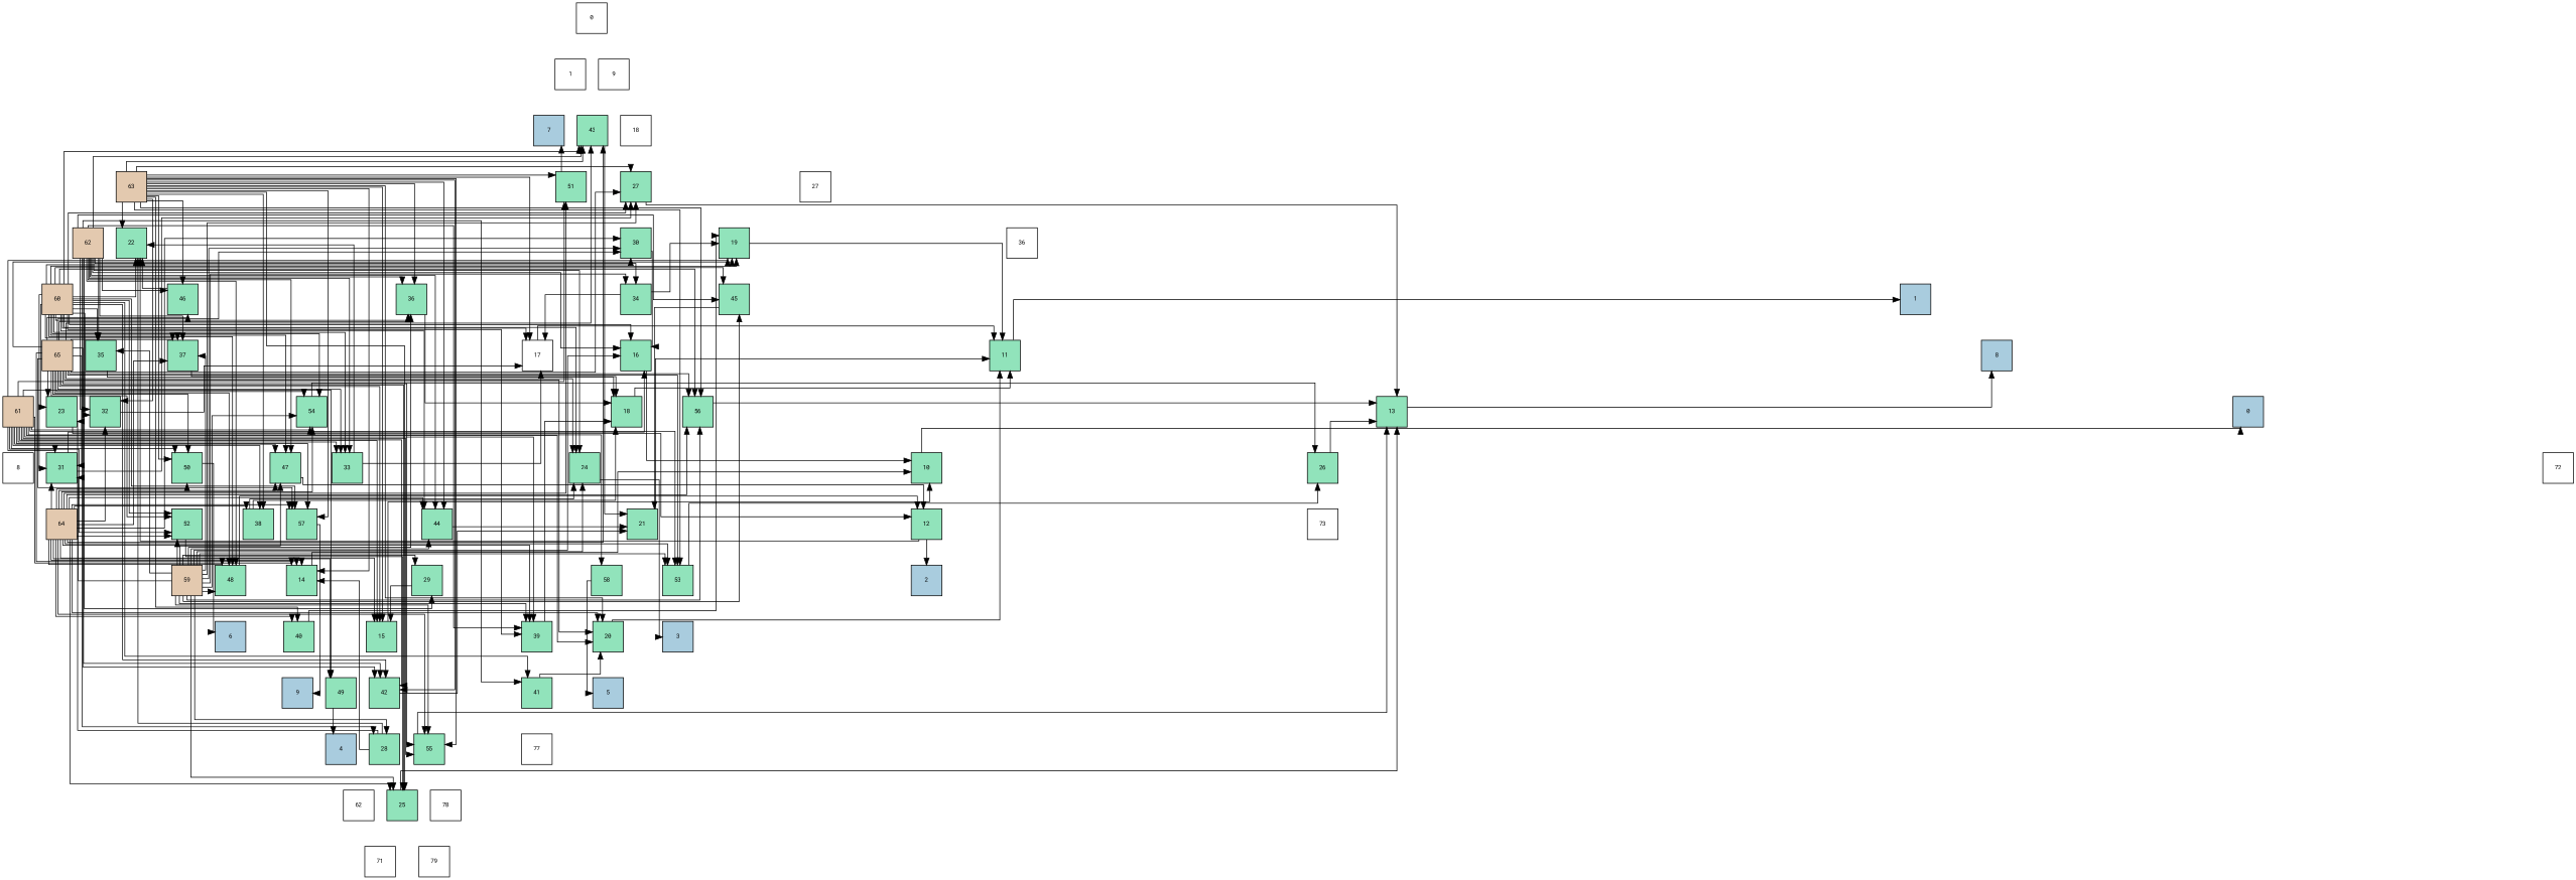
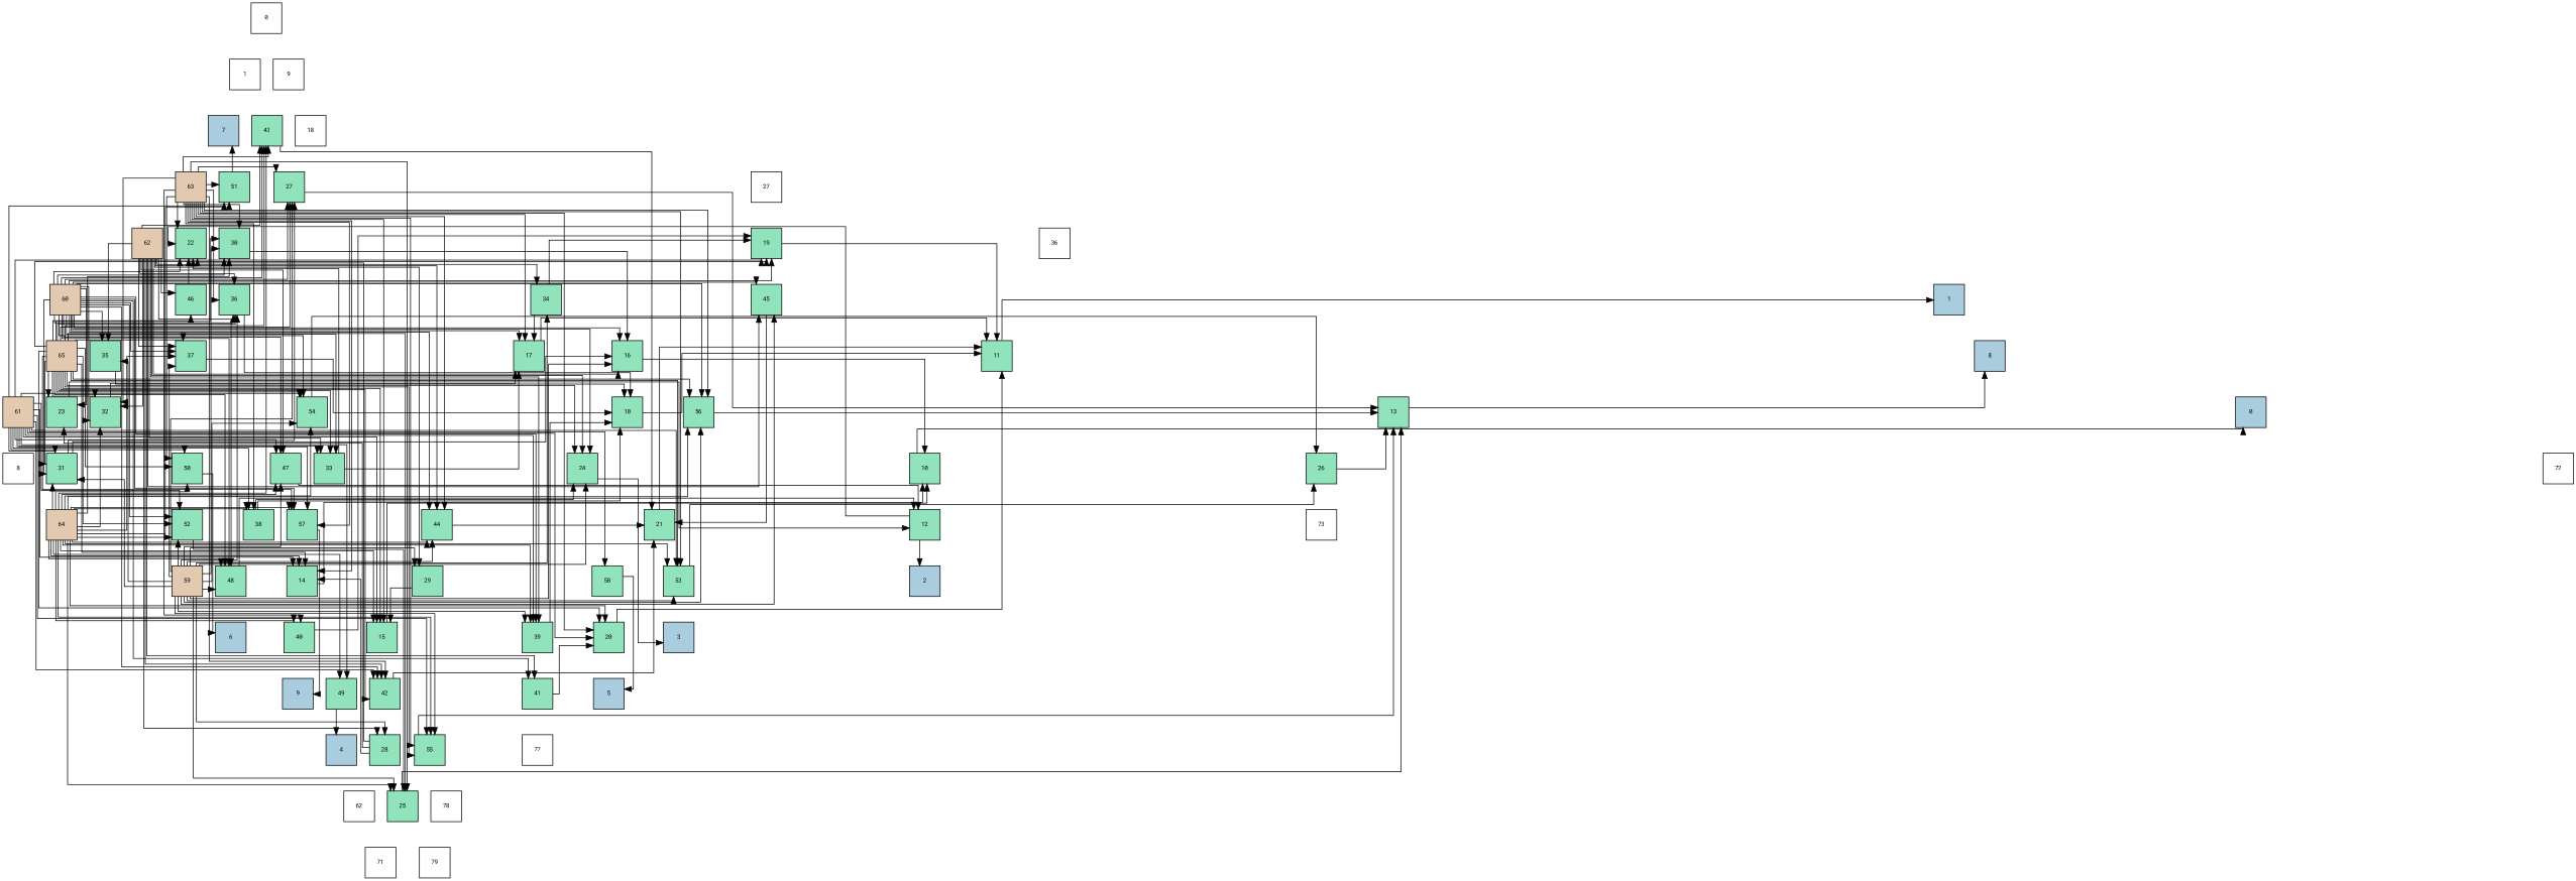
  digraph {
    fontname="Roboto Mono"
    rank=same
    rankdir=TB
    splines=ortho
    node [fillcolor="#91e3bb" fixedsize=true fontname="Roboto Mono" fontsize=8 shape=square style=filled]
    edge [constraint=false fontname="Roboto Mono" style=vis]
    n1 [fillcolor="#ffffff" label=0 width=0.6]
    n2 [fillcolor="#ffffff" label=1 width=0.6]
    n3 [fillcolor="#ffffff" label=9 width=0.6]
    n4 [fillcolor="#a9ccde" label=7 width=0.6]
    n5 [label=43 width=0.6]
    n6 [fillcolor="#ffffff" label=18 width=0.6]
    n7 [fillcolor="#e3c9af" label=63 width=0.6]
    n8 [label=51 width=0.6]
    n9 [label=27 width=0.6]
    n10 [label=21 width=0.6]
    n11 [fillcolor="#e3c9af" label=62 width=0.6]
    n12 [label=22 width=0.6]
    n13 [label=30 width=0.6]
    n14 [label=36 width=0.6]
    n15 [label=32 width=0.6]
    n16 [label=50 width=0.6]
-   n17 [fillcolor="#ffffff" label=17 width=0.6]
+   n17 [label=17 width=0.6]
    n18 [label=38 width=0.6]
    n19 [label=57 width=0.6]
    n20 [label=14 width=0.6]
    n21 [label=40 width=0.6]
    n22 [label=56 width=0.6]
    n23 [label=44 width=0.6]
    n24 [label=15 width=0.6]
    n25 [label=42 width=0.6]
    n26 [label=53 width=0.6]
    n27 [label=20 width=0.6]
    n28 [label=55 width=0.6]
    n29 [label=25 width=0.6]
    n30 [fillcolor="#e3c9af" label=60 width=0.6]
    n31 [label=46 width=0.6]
    n32 [label=35 width=0.6]
    n33 [label=37 width=0.6]
    n34 [label=34 width=0.6]
    n35 [label=47 width=0.6]
    n36 [label=48 width=0.6]
    n37 [label=45 width=0.6]
    n38 [label=16 width=0.6]
    n39 [label=33 width=0.6]
    n40 [label=24 width=0.6]
    n41 [label=29 width=0.6]
    n42 [label=39 width=0.6]
    n43 [label=28 width=0.6]
    n44 [label=41 width=0.6]
    n45 [label=19 width=0.6]
    n46 [label=13 width=0.6]
    n47 [label=18 width=0.6]
    n48 [label=52 width=0.6]
    n49 [fillcolor="#a9ccde" label=6 width=0.6]
    n50 [label=54 width=0.6]
    n51 [label=11 width=0.6]
    n52 [fillcolor="#a9ccde" label=9 width=0.6]
    n53 [label=10 width=0.6]
    n54 [label=49 width=0.6]
    n55 [label=58 width=0.6]
    n56 [label=26 width=0.6]
    n57 [fillcolor="#a9ccde" label=3 width=0.6]
    n58 [fillcolor="#a9ccde" label=5 width=0.6]
    n59 [fillcolor="#ffffff" label=78 width=0.6]
    n60 [fillcolor="#ffffff" label=71 width=0.6]
    n61 [fillcolor="#ffffff" label=79 width=0.6]
    n62 [fillcolor="#e3c9af" label=65 width=0.6]
    n63 [label=23 width=0.6]
    n64 [label=31 width=0.6]
    n65 [label=12 width=0.6]
    n66 [fillcolor="#ffffff" label=62 width=0.6]
    n67 [fillcolor="#ffffff" label=77 width=0.6]
    n68 [fillcolor="#e3c9af" label=61 width=0.6]
    n69 [fillcolor="#e3c9af" label=64 width=0.6]
    n70 [fillcolor="#e3c9af" label=59 width=0.6]
    n71 [fillcolor="#ffffff" label=8 width=0.6]
    n72 [fillcolor="#a9ccde" label=4 width=0.6]
    n73 [fillcolor="#ffffff" label=27 width=0.6]
    n74 [fillcolor="#a9ccde" label=2 width=0.6]
    n75 [fillcolor="#ffffff" label=36 width=0.6]
    n76 [fillcolor="#a9ccde" label=8 width=0.6]
    n77 [fillcolor="#a9ccde" label=1 width=0.6]
    n78 [fillcolor="#ffffff" label=73 width=0.6]
    n79 [fillcolor="#a9ccde" label=0 width=0.6]
    n80 [fillcolor="#ffffff" label=72 width=0.6]
    n1 -> n2 [constraint=true style=invis]
    n1 -> n3 [constraint=true style=invis]
    n2 -> n4 [constraint=true style=invis]
    n2 -> n5 [constraint=true style=invis]
    n3 -> n5 [constraint=true style=invis]
    n3 -> n6 [constraint=true style=invis]
    n4 -> n7 [constraint=true style=invis]
    n4 -> n8 [constraint=true style=invis]
    n5 -> n8 [constraint=true style=invis]
    n5 -> n9 [constraint=true style=invis]
    n5 -> n10
    n6 -> n9 [constraint=true style=invis]
    n6 -> n73 [constraint=true style=invis]
    n7 -> n5
    n7 -> n8
    n7 -> n9
    n7 -> n11 [constraint=true style=invis]
    n7 -> n12
    n7 -> n12 [constraint=true style=invis]
-   n7 -> n31
+   n7 -> n13
    n7 -> n14
    n7 -> n15
    n7 -> n16
    n7 -> n17
    n7 -> n18
    n7 -> n19
    n7 -> n20
    n7 -> n21
    n7 -> n22
    n7 -> n23
    n7 -> n24
    n7 -> n25
    n7 -> n26
    n7 -> n27
    n7 -> n28
    n7 -> n29
    n8 -> n4
    n8 -> n12 [constraint=true style=invis]
    n8 -> n13 [constraint=true style=invis]
    n9 -> n13 [constraint=true style=invis]
    n9 -> n45 [constraint=true style=invis]
    n9 -> n46
    n10 -> n26 [constraint=true style=invis]
    n10 -> n51
    n10 -> n55 [constraint=true style=invis]
    n11 -> n5
    n11 -> n14
    n11 -> n15
    n11 -> n23
    n11 -> n25
    n11 -> n30 [constraint=true style=invis]
    n11 -> n31
    n11 -> n31 [constraint=true style=invis]
    n11 -> n32
    n11 -> n33
    n11 -> n34
    n11 -> n35
    n11 -> n36
    n11 -> n37
    n11 -> n38
    n11 -> n39
    n11 -> n40
    n11 -> n41
    n11 -> n42
    n11 -> n43
    n11 -> n44
    n12 -> n14 [constraint=true style=invis]
    n12 -> n31 [constraint=true style=invis]
    n13 -> n14 [constraint=true style=invis]
    n13 -> n34 [constraint=true style=invis]
    n13 -> n38
    n14 -> n17 [constraint=true style=invis]
    n14 -> n33 [constraint=true style=invis]
    n14 -> n47
    n15 -> n16 [constraint=true style=invis]
    n15 -> n17
    n15 -> n35 [constraint=true style=invis]
    n16 -> n18 [constraint=true style=invis]
    n16 -> n48 [constraint=true style=invis]
    n16 -> n49
    n17 -> n47 [constraint=true style=invis]
    n17 -> n50 [constraint=true style=invis]
    n17 -> n51
    n18 -> n20 [constraint=true style=invis]
    n18 -> n36 [constraint=true style=invis]
    n18 -> n40
    n18 -> n47
    n19 -> n20 [constraint=true style=invis]
    n19 -> n41 [constraint=true style=invis]
    n19 -> n52
    n20 -> n21 [constraint=true style=invis]
    n20 -> n24 [constraint=true style=invis]
    n20 -> n53
    n21 -> n45
    n21 -> n52 [constraint=true style=invis]
    n21 -> n54 [constraint=true style=invis]
    n22 -> n40 [constraint=true style=invis]
    n22 -> n46
    n22 -> n53 [constraint=true style=invis]
    n23 -> n10
    n23 -> n41 [constraint=true style=invis]
    n23 -> n55 [constraint=true style=invis]
    n24 -> n25 [constraint=true style=invis]
    n24 -> n53
    n24 -> n54 [constraint=true style=invis]
    n25 -> n10
    n25 -> n28 [constraint=true style=invis]
    n25 -> n43 [constraint=true style=invis]
    n26 -> n27 [constraint=true style=invis]
    n26 -> n56
    n26 -> n57 [constraint=true style=invis]
    n27 -> n44 [constraint=true style=invis]
    n27 -> n51
    n27 -> n58 [constraint=true style=invis]
    n28 -> n29 [constraint=true style=invis]
    n28 -> n46
    n28 -> n59 [constraint=true style=invis]
    n29 -> n46
    n29 -> n60 [constraint=true style=invis]
    n29 -> n61 [constraint=true style=invis]
    n30 -> n5
    n30 -> n9
    n30 -> n12
    n30 -> n13
    n30 -> n14
    n30 -> n15
    n30 -> n17
    n30 -> n19
    n30 -> n22
    n30 -> n23
    n30 -> n25
    n30 -> n32
    n30 -> n32 [constraint=true style=invis]
    n30 -> n33
    n30 -> n35
    n30 -> n36
    n30 -> n37
    n30 -> n38
    n30 -> n39
    n30 -> n40
    n30 -> n42
    n30 -> n44
    n30 -> n45
    n30 -> n48
    n30 -> n50
    n30 -> n62 [constraint=true style=invis]
    n30 -> n63
    n30 -> n64
    n31 -> n12
    n31 -> n32 [constraint=true style=invis]
    n31 -> n33 [constraint=true style=invis]
    n32 -> n15 [constraint=true style=invis]
    n32 -> n47
    n32 -> n63 [constraint=true style=invis]
    n33 -> n15 [constraint=true style=invis]
    n33 -> n47
    n33 -> n50 [constraint=true style=invis]
    n34 -> n17
    n34 -> n17 [constraint=true style=invis]
    n34 -> n38 [constraint=true style=invis]
    n34 -> n45
    n35 -> n18 [constraint=true style=invis]
    n35 -> n19 [constraint=true style=invis]
    n35 -> n65
    n36 -> n21 [constraint=true style=invis]
    n36 -> n49 [constraint=true style=invis]
    n36 -> n65
    n37 -> n10
    n37 -> n38 [constraint=true style=invis]
    n37 -> n51 [constraint=true style=invis]
    n38 -> n22 [constraint=true style=invis]
    n38 -> n47 [constraint=true style=invis]
    n38 -> n53
    n39 -> n12
    n39 -> n17
    n39 -> n19 [constraint=true style=invis]
    n39 -> n23 [constraint=true style=invis]
    n40 -> n10 [constraint=true style=invis]
    n40 -> n23 [constraint=true style=invis]
    n40 -> n57
    n41 -> n24
    n41 -> n24 [constraint=true style=invis]
    n41 -> n42 [constraint=true style=invis]
    n42 -> n25 [constraint=true style=invis]
    n42 -> n44 [constraint=true style=invis]
    n42 -> n47
    n43 -> n12
    n43 -> n20
    n43 -> n29 [constraint=true style=invis]
    n43 -> n63
    n43 -> n66 [constraint=true style=invis]
    n44 -> n27
    n44 -> n28 [constraint=true style=invis]
    n44 -> n67 [constraint=true style=invis]
    n45 -> n34 [constraint=true style=invis]
    n45 -> n37 [constraint=true style=invis]
    n45 -> n51
    n46 -> n53 [constraint=true style=invis]
    n46 -> n56 [constraint=true style=invis]
    n46 -> n76
    n47 -> n39 [constraint=true style=invis]
    n47 -> n40 [constraint=true style=invis]
    n47 -> n51
    n48 -> n29
    n48 -> n36 [constraint=true style=invis]
    n48 -> n70 [constraint=true style=invis]
    n49 -> n52 [constraint=true style=invis]
    n50 -> n35 [constraint=true style=invis]
    n50 -> n39 [constraint=true style=invis]
    n50 -> n56
    n51 -> n22 [constraint=true style=invis]
    n51 -> n46 [constraint=true style=invis]
    n51 -> n77
    n52 -> n72 [constraint=true style=invis]
    n53 -> n10 [constraint=true style=invis]
    n53 -> n65 [constraint=true style=invis]
    n53 -> n79
    n54 -> n43 [constraint=true style=invis]
    n54 -> n72
    n54 -> n72 [constraint=true style=invis]
    n55 -> n27 [constraint=true style=invis]
    n55 -> n42 [constraint=true style=invis]
    n55 -> n58
    n56 -> n46
    n56 -> n65 [constraint=true style=invis]
    n56 -> n78 [constraint=true style=invis]
    n57 -> n58 [constraint=true style=invis]
    n58 -> n67 [constraint=true style=invis]
    n59 -> n61 [constraint=true style=invis]
    n62 -> n5
    n62 -> n9
    n62 -> n13
    n62 -> n14
+   n62 -> n15
    n62 -> n16
    n62 -> n19
    n62 -> n20
    n62 -> n22
    n62 -> n24
    n62 -> n25
    n62 -> n26
    n62 -> n27
    n62 -> n28
    n62 -> n29
    n62 -> n31
    n62 -> n33
    n62 -> n36
    n62 -> n39
    n62 -> n40
    n62 -> n45
    n62 -> n48
    n62 -> n50
    n62 -> n63
    n62 -> n63 [constraint=true style=invis]
    n62 -> n64
    n62 -> n68 [constraint=true style=invis]
    n63 -> n16 [constraint=true style=invis]
    n63 -> n64 [constraint=true style=invis]
    n63 -> n65
    n64 -> n9
    n64 -> n38
    n64 -> n48 [constraint=true style=invis]
    n64 -> n69 [constraint=true style=invis]
    n65 -> n12
    n65 -> n26 [constraint=true style=invis]
    n65 -> n74
    n65 -> n74 [constraint=true style=invis]
    n66 -> n60 [constraint=true style=invis]
    n67 -> n59 [constraint=true style=invis]
    n68 -> n8
    n68 -> n16
    n68 -> n18
    n68 -> n19
    n68 -> n20
    n68 -> n24
    n68 -> n25
    n68 -> n26
    n68 -> n27
    n68 -> n28
    n68 -> n35
    n68 -> n39
    n68 -> n42
    n68 -> n45
    n68 -> n48
    n68 -> n50
    n68 -> n54
    n68 -> n55
    n68 -> n64
    n68 -> n64 [constraint=true style=invis]
    n68 -> n71 [constraint=true style=invis]
    n69 -> n5
    n69 -> n8
    n69 -> n13
    n69 -> n15
    n69 -> n16
    n69 -> n18
    n69 -> n19
    n69 -> n20
    n69 -> n21
    n69 -> n22
    n69 -> n23
    n69 -> n24
    n69 -> n26
    n69 -> n27
    n69 -> n28
    n69 -> n29
    n69 -> n33
    n69 -> n35
    n69 -> n36
    n69 -> n42
    n69 -> n48
    n69 -> n50
    n69 -> n54
    n69 -> n64
    n69 -> n70 [constraint=true style=invis]
    n70 -> n9
    n70 -> n13
    n70 -> n14
    n70 -> n22
    n70 -> n23
    n70 -> n26
    n70 -> n28
    n70 -> n29
    n70 -> n32
    n70 -> n33
    n70 -> n34
    n70 -> n35
    n70 -> n36
    n70 -> n37
    n70 -> n38
    n70 -> n40
    n70 -> n41
    n70 -> n42
    n70 -> n43
    n70 -> n48
    n70 -> n49 [constraint=true style=invis]
    n70 -> n50
    n70 -> n64
    n71 -> n69 [constraint=true style=invis]
    n72 -> n66 [constraint=true style=invis]
    n73 -> n45 [constraint=true style=invis]
    n73 -> n75 [constraint=true style=invis]
    n74 -> n57 [constraint=true style=invis]
    n75 -> n37 [constraint=true style=invis]
    n75 -> n77 [constraint=true style=invis]
    n76 -> n46 [constraint=true style=invis]
    n76 -> n79 [constraint=true style=invis]
    n77 -> n51 [constraint=true style=invis]
    n77 -> n76 [constraint=true style=invis]
    n78 -> n74 [constraint=true style=invis]
    n79 -> n56 [constraint=true style=invis]
    n79 -> n80 [constraint=true style=invis]
    n80 -> n78 [constraint=true style=invis]
  }
